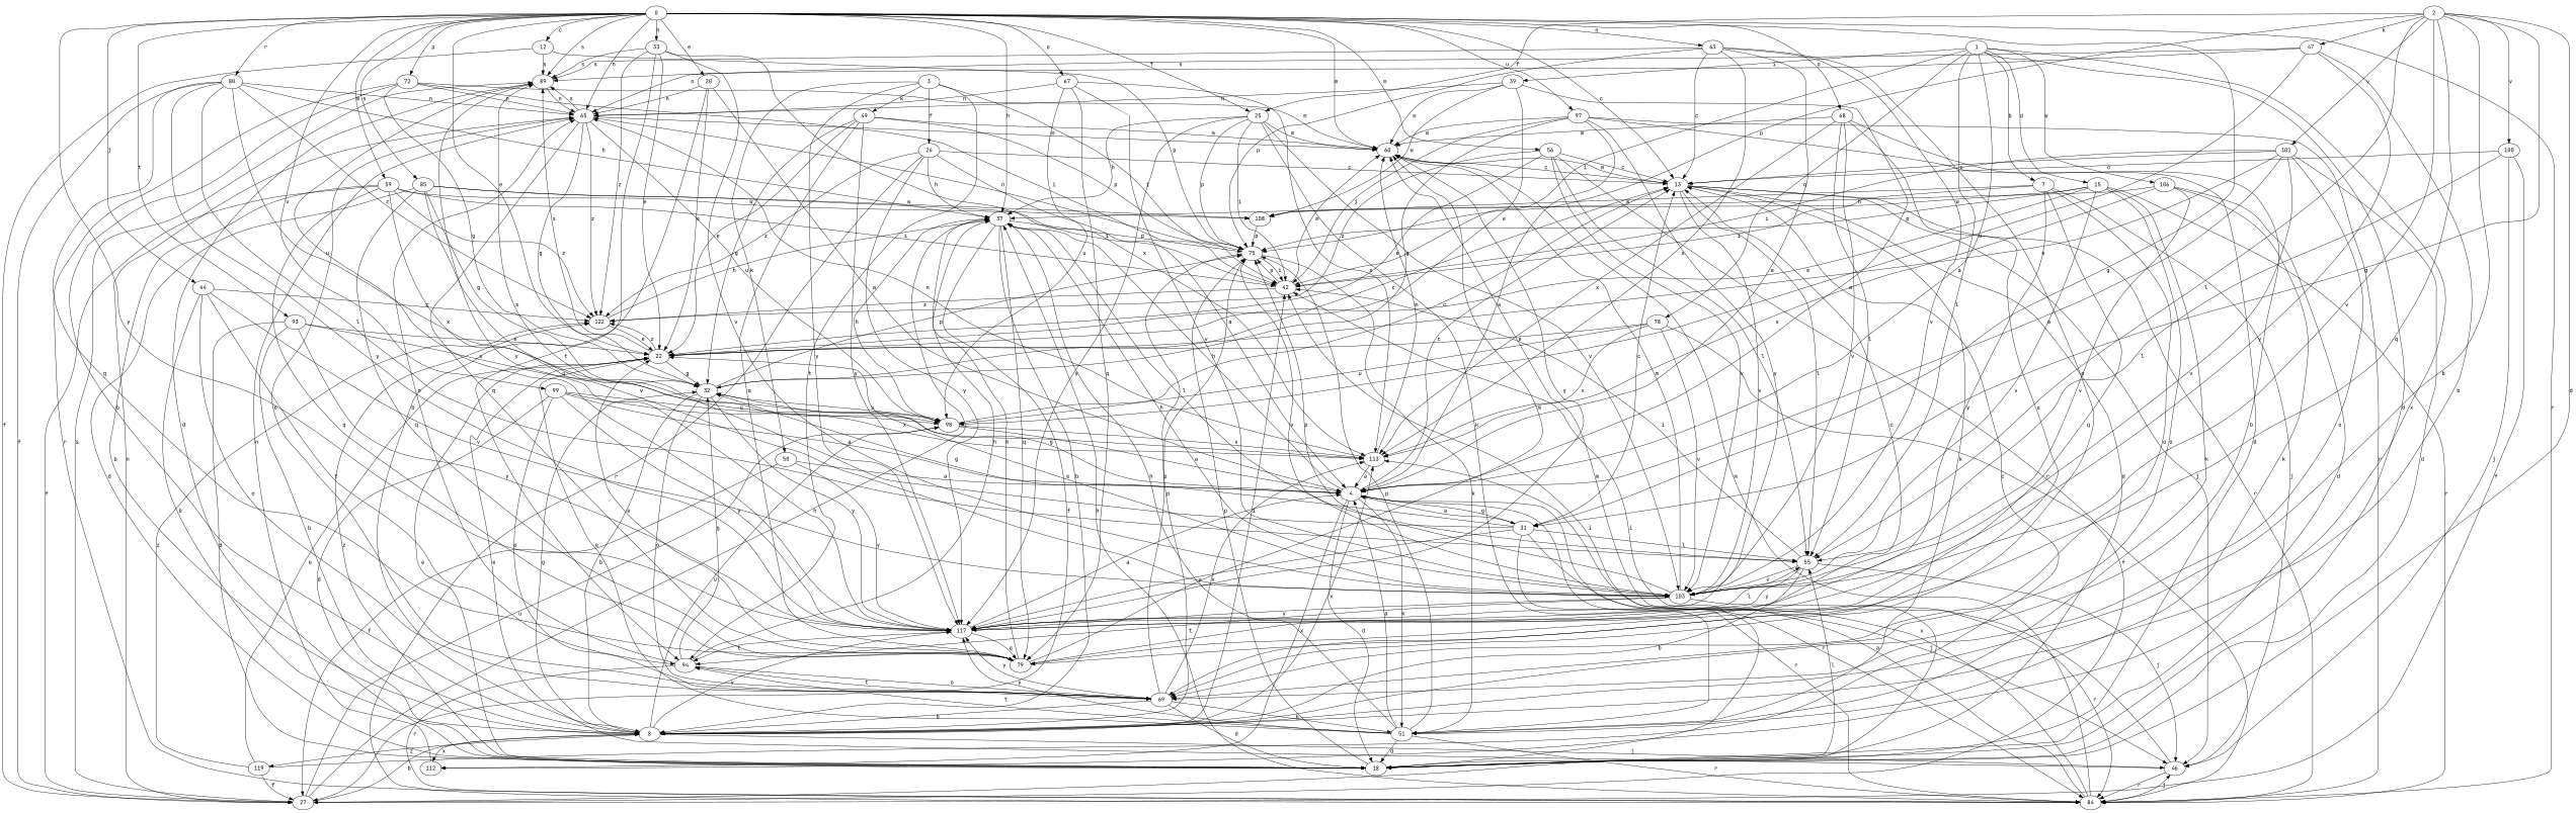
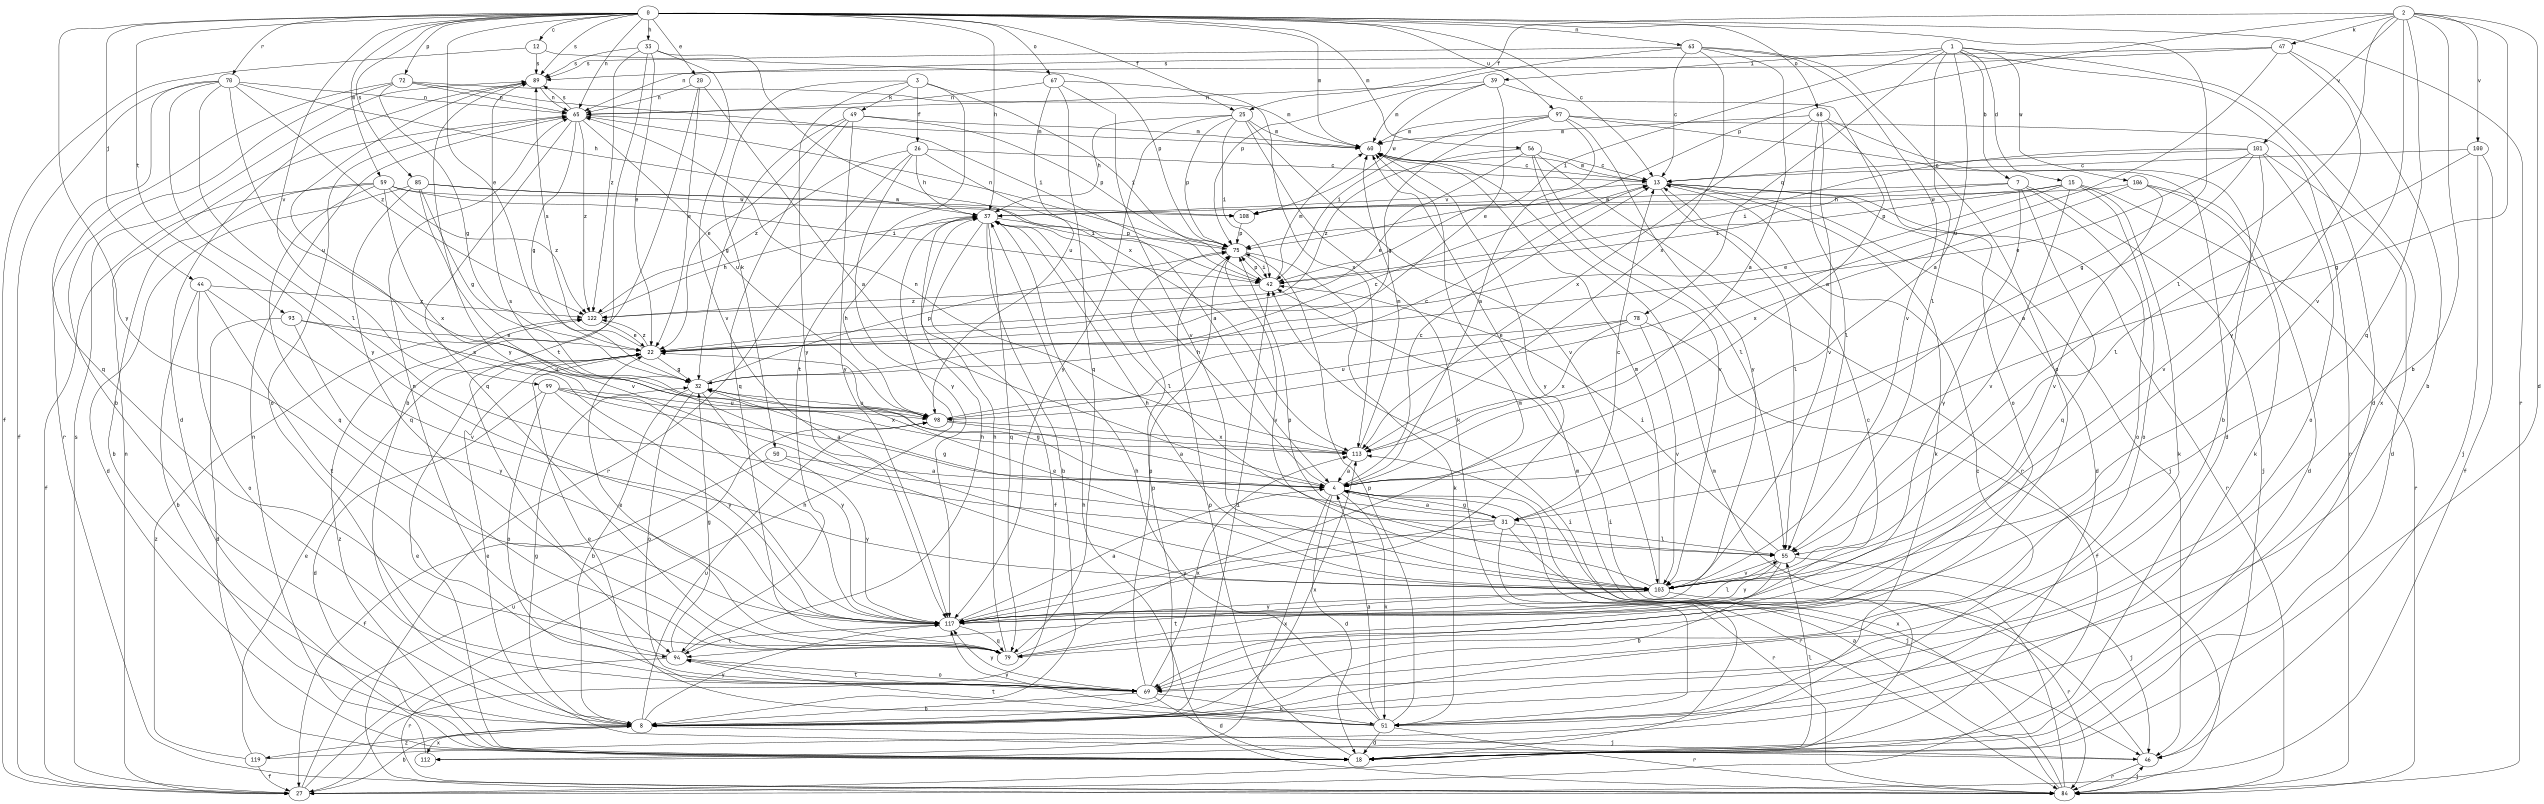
  strict digraph {
    fontname="JetBrains Mono"
    node [fontname="JetBrains Mono"]
    edge [fontname="JetBrains Mono"]
    0
    12
    13
    20
    22
    25
    31
    33
    37
    44
    56
    59
    60
    63
    65
    67
    68
    72
-   80
+   80 [label=70]
    84
    85
    89
    93
    97
    99
    117
    75
    27
    18
    55
    103
    51
    46
    4
    8
    32
    122
    42
    94
    113
    79
    69
    108
    98
    1
    7
    15
    39
    78
    106
    112
    2
    47
    100
    101
    119
    3
    26
    49
    50
    0 -> 12 [label=c]
    0 -> 13 [label=c]
    0 -> 20 [label=e]
    0 -> 22 [label=e]
    0 -> 25 [label=f]
    0 -> 31 [label=g]
    0 -> 33 [label=h]
    0 -> 37 [label=h]
    0 -> 44 [label=j]
    0 -> 56 [label=m]
    0 -> 59 [label=m]
    0 -> 60 [label=m]
    0 -> 63 [label=n]
    0 -> 65 [label=n]
    0 -> 67 [label=o]
    0 -> 68 [label=o]
    0 -> 72 [label=p]
    0 -> 80 [label=r]
    0 -> 84 [label=r]
    0 -> 85 [label=s]
    0 -> 89 [label=s]
    0 -> 93 [label=t]
    0 -> 97 [label=u]
    0 -> 99 [label=v]
    0 -> 117 [label=y]
    12 -> 89 [label=s]
    12 -> 75 [label=p]
    12 -> 27 [label=f]
    13 -> 60 [label=m]
    13 -> 84 [label=r]
    13 -> 18 [label=d]
    13 -> 55 [label=l]
-   13 -> 103 [label=v]
+   13 -> 37 [label=v]
    13 -> 51 [label=k]
    13 -> 46 [label=j]
    20 -> 22 [label=e]
    20 -> 65 [label=n]
    20 -> 4 [label=a]
    20 -> 8 [label=b]
    22 -> 89 [label=s]
    22 -> 32 [label=g]
    22 -> 122 [label=z]
    25 -> 37 [label=h]
    25 -> 60 [label=m]
    25 -> 117 [label=y]
    25 -> 75 [label=p]
    25 -> 103 [label=v]
    25 -> 51 [label=k]
    25 -> 42 [label=i]
    31 -> 13 [label=c]
    31 -> 84 [label=r]
    31 -> 89 [label=s]
    31 -> 117 [label=y]
    31 -> 55 [label=l]
    31 -> 46 [label=j]
    31 -> 4 [label=a]
    31 -> 32 [label=g]
    33 -> 22 [label=e]
    33 -> 89 [label=s]
    33 -> 103 [label=v]
    33 -> 122 [label=z]
    33 -> 94 [label=t]
    33 -> 113 [label=x]
    37 -> 75 [label=p]
    37 -> 27 [label=f]
    37 -> 55 [label=l]
    37 -> 8 [label=b]
    37 -> 79 [label=q]
    44 -> 103 [label=v]
    44 -> 8 [label=b]
    44 -> 122 [label=z]
    44 -> 94 [label=t]
    44 -> 69 [label=o]
    56 -> 13 [label=c]
    56 -> 22 [label=e]
    56 -> 84 [label=r]
    56 -> 55 [label=l]
    56 -> 103 [label=v]
    56 -> 122 [label=z]
    59 -> 27 [label=f]
    59 -> 8 [label=b]
    59 -> 122 [label=z]
    59 -> 42 [label=i]
    59 -> 113 [label=x]
    59 -> 79 [label=q]
    59 -> 108 [label=w]
    60 -> 13 [label=c]
    60 -> 117 [label=y]
    63 -> 13 [label=c]
    63 -> 89 [label=s]
    63 -> 75 [label=p]
    63 -> 103 [label=v]
    63 -> 4 [label=a]
    63 -> 113 [label=x]
    63 -> 69 [label=o]
    65 -> 60 [label=m]
    65 -> 89 [label=s]
    65 -> 32 [label=g]
    65 -> 122 [label=z]
    65 -> 79 [label=q]
    65 -> 69 [label=o]
    65 -> 98 [label=u]
    67 -> 65 [label=n]
    67 -> 103 [label=v]
    67 -> 113 [label=x]
    67 -> 79 [label=q]
    67 -> 98 [label=u]
    68 -> 60 [label=m]
    68 -> 55 [label=l]
    68 -> 103 [label=v]
    68 -> 8 [label=b]
    68 -> 113 [label=x]
    68 -> 69 [label=o]
    72 -> 60 [label=m]
    72 -> 65 [label=n]
    72 -> 84 [label=r]
    72 -> 8 [label=b]
    72 -> 32 [label=g]
    72 -> 42 [label=i]
    80 -> 37 [label=h]
    80 -> 65 [label=n]
    80 -> 117 [label=y]
    80 -> 27 [label=f]
    80 -> 55 [label=l]
    80 -> 122 [label=z]
    80 -> 79 [label=q]
    80 -> 98 [label=u]
    84 -> 37 [label=h]
    84 -> 60 [label=m]
    84 -> 46 [label=j]
    84 -> 4 [label=a]
    84 -> 113 [label=x]
    85 -> 18 [label=d]
    85 -> 103 [label=v]
    85 -> 32 [label=g]
    85 -> 42 [label=i]
    85 -> 79 [label=q]
    85 -> 108 [label=w]
    89 -> 65 [label=n]
    89 -> 117 [label=y]
    89 -> 18 [label=d]
    93 -> 22 [label=e]
    93 -> 117 [label=y]
    93 -> 18 [label=d]
-   93 -> 8 [label=b]
    93 -> 98 [label=u]
    97 -> 60 [label=m]
    97 -> 84 [label=r]
    97 -> 117 [label=y]
    97 -> 18 [label=d]
    97 -> 4 [label=a]
    97 -> 32 [label=g]
    97 -> 42 [label=i]
    99 -> 117 [label=y]
    99 -> 18 [label=d]
    99 -> 4 [label=a]
    99 -> 113 [label=x]
    99 -> 69 [label=o]
    99 -> 98 [label=u]
    117 -> 89 [label=s]
    117 -> 55 [label=l]
    117 -> 4 [label=a]
    117 -> 94 [label=t]
    117 -> 79 [label=q]
    75 -> 65 [label=n]
    75 -> 103 [label=v]
    75 -> 51 [label=k]
    75 -> 42 [label=i]
    27 -> 37 [label=h]
    27 -> 60 [label=m]
    27 -> 65 [label=n]
    27 -> 89 [label=s]
    27 -> 8 [label=b]
    27 -> 98 [label=u]
    18 -> 22 [label=e]
    18 -> 75 [label=p]
    18 -> 55 [label=l]
    18 -> 122 [label=z]
    18 -> 42 [label=i]
    55 -> 117 [label=y]
    55 -> 103 [label=v]
    55 -> 46 [label=j]
    55 -> 8 [label=b]
    55 -> 42 [label=i]
    103 -> 22 [label=e]
    103 -> 37 [label=h]
    103 -> 60 [label=m]
    103 -> 84 [label=r]
    103 -> 117 [label=y]
    103 -> 75 [label=p]
    103 -> 94 [label=t]
    51 -> 22 [label=e]
    51 -> 37 [label=h]
    51 -> 84 [label=r]
    51 -> 117 [label=y]
    51 -> 75 [label=p]
    51 -> 18 [label=d]
    51 -> 4 [label=a]
    51 -> 94 [label=t]
    46 -> 22 [label=e]
    46 -> 84 [label=r]
    46 -> 42 [label=i]
    4 -> 13 [label=c]
    4 -> 31 [label=g]
    4 -> 37 [label=h]
    4 -> 84 [label=r]
    4 -> 18 [label=d]
    4 -> 51 [label=k]
    4 -> 32 [label=g]
    4 -> 112 [label=x]
    8 -> 117 [label=y]
    8 -> 75 [label=p]
    8 -> 46 [label=j]
    8 -> 32 [label=g]
    8 -> 42 [label=i]
    8 -> 113 [label=x]
    8 -> 98 [label=u]
    8 -> 112 [label=x]
    8 -> 119 [label=z]
    32 -> 13 [label=c]
    32 -> 117 [label=y]
    32 -> 75 [label=p]
    32 -> 8 [label=b]
    32 -> 69 [label=o]
    32 -> 98 [label=u]
    122 -> 22 [label=e]
    122 -> 37 [label=h]
    42 -> 60 [label=m]
    42 -> 75 [label=p]
    42 -> 122 [label=z]
    94 -> 37 [label=h]
    94 -> 65 [label=n]
    94 -> 84 [label=r]
    94 -> 32 [label=g]
    94 -> 69 [label=o]
    113 -> 60 [label=m]
    113 -> 65 [label=n]
    113 -> 4 [label=a]
    79 -> 13 [label=c]
    79 -> 22 [label=e]
    79 -> 37 [label=h]
    79 -> 60 [label=m]
    69 -> 117 [label=y]
    69 -> 75 [label=p]
    69 -> 18 [label=d]
    69 -> 51 [label=k]
    69 -> 8 [label=b]
    69 -> 94 [label=t]
    69 -> 113 [label=x]
    108 -> 75 [label=p]
    98 -> 13 [label=c]
    98 -> 37 [label=h]
    98 -> 4 [label=a]
    98 -> 113 [label=x]
    1 -> 18 [label=d]
    1 -> 55 [label=l]
    1 -> 4 [label=a]
    1 -> 42 [label=i]
    1 -> 7 [label=b]
    1 -> 15 [label=d]
    1 -> 39 [label=i]
    1 -> 78 [label=q]
    1 -> 106 [label=w]
    1 -> 112 [label=x]
    7 -> 117 [label=y]
    7 -> 46 [label=j]
    7 -> 42 [label=i]
    7 -> 79 [label=q]
    7 -> 69 [label=o]
    7 -> 108 [label=w]
    15 -> 22 [label=e]
    15 -> 84 [label=r]
    15 -> 75 [label=p]
    15 -> 103 [label=v]
    15 -> 51 [label=k]
    15 -> 69 [label=o]
    15 -> 108 [label=w]
    39 -> 22 [label=e]
    39 -> 60 [label=m]
    39 -> 65 [label=n]
    39 -> 4 [label=a]
    39 -> 108 [label=w]
    78 -> 22 [label=e]
    78 -> 27 [label=f]
    78 -> 103 [label=v]
    78 -> 113 [label=x]
    78 -> 98 [label=u]
    106 -> 37 [label=h]
    106 -> 18 [label=d]
    106 -> 103 [label=v]
    106 -> 51 [label=k]
    106 -> 113 [label=x]
    112 -> 65 [label=n]
    2 -> 25 [label=f]
    2 -> 31 [label=g]
    2 -> 75 [label=p]
    2 -> 18 [label=d]
    2 -> 55 [label=l]
    2 -> 103 [label=v]
    2 -> 8 [label=b]
    2 -> 79 [label=q]
    2 -> 47 [label=k]
    2 -> 100 [label=v]
    2 -> 101 [label=v]
    47 -> 65 [label=n]
    47 -> 89 [label=s]
    47 -> 117 [label=y]
    47 -> 8 [label=b]
    47 -> 98 [label=u]
    100 -> 13 [label=c]
    100 -> 27 [label=f]
    100 -> 55 [label=l]
    100 -> 46 [label=j]
    101 -> 13 [label=c]
    101 -> 22 [label=e]
    101 -> 18 [label=d]
    101 -> 103 [label=v]
    101 -> 4 [label=a]
    101 -> 42 [label=i]
    101 -> 69 [label=o]
    119 -> 13 [label=c]
    119 -> 22 [label=e]
    119 -> 27 [label=f]
    119 -> 122 [label=z]
    3 -> 117 [label=y]
    3 -> 42 [label=i]
    3 -> 94 [label=t]
    3 -> 26 [label=f]
    3 -> 49 [label=k]
    3 -> 50 [label=k]
    26 -> 13 [label=c]
    26 -> 37 [label=h]
    26 -> 84 [label=r]
    26 -> 117 [label=y]
    26 -> 4 [label=a]
    26 -> 122 [label=z]
    49 -> 22 [label=e]
    49 -> 60 [label=m]
    49 -> 117 [label=y]
    49 -> 75 [label=p]
    49 -> 32 [label=g]
    49 -> 79 [label=q]
    50 -> 117 [label=y]
    50 -> 27 [label=f]
    50 -> 4 [label=a]
  }
